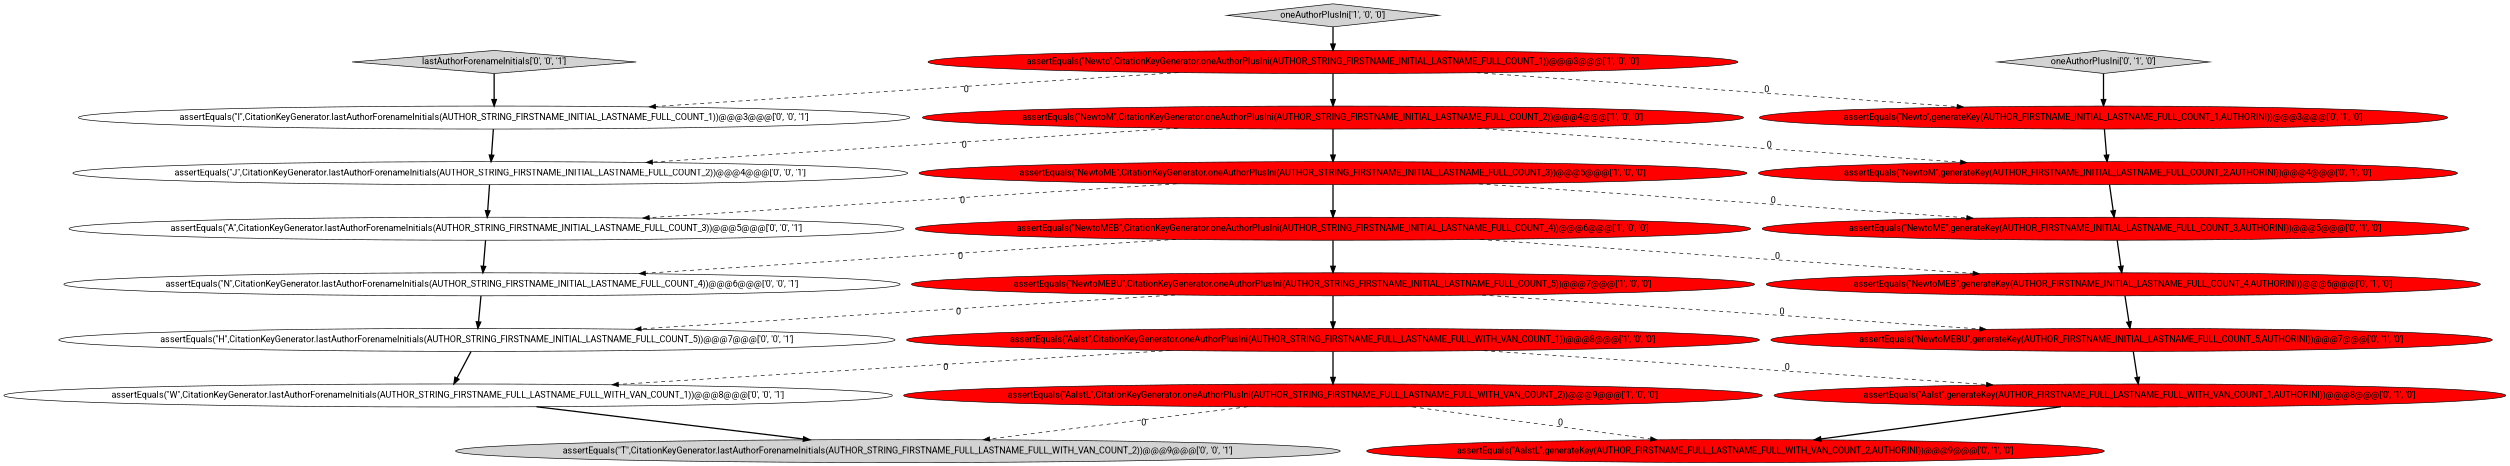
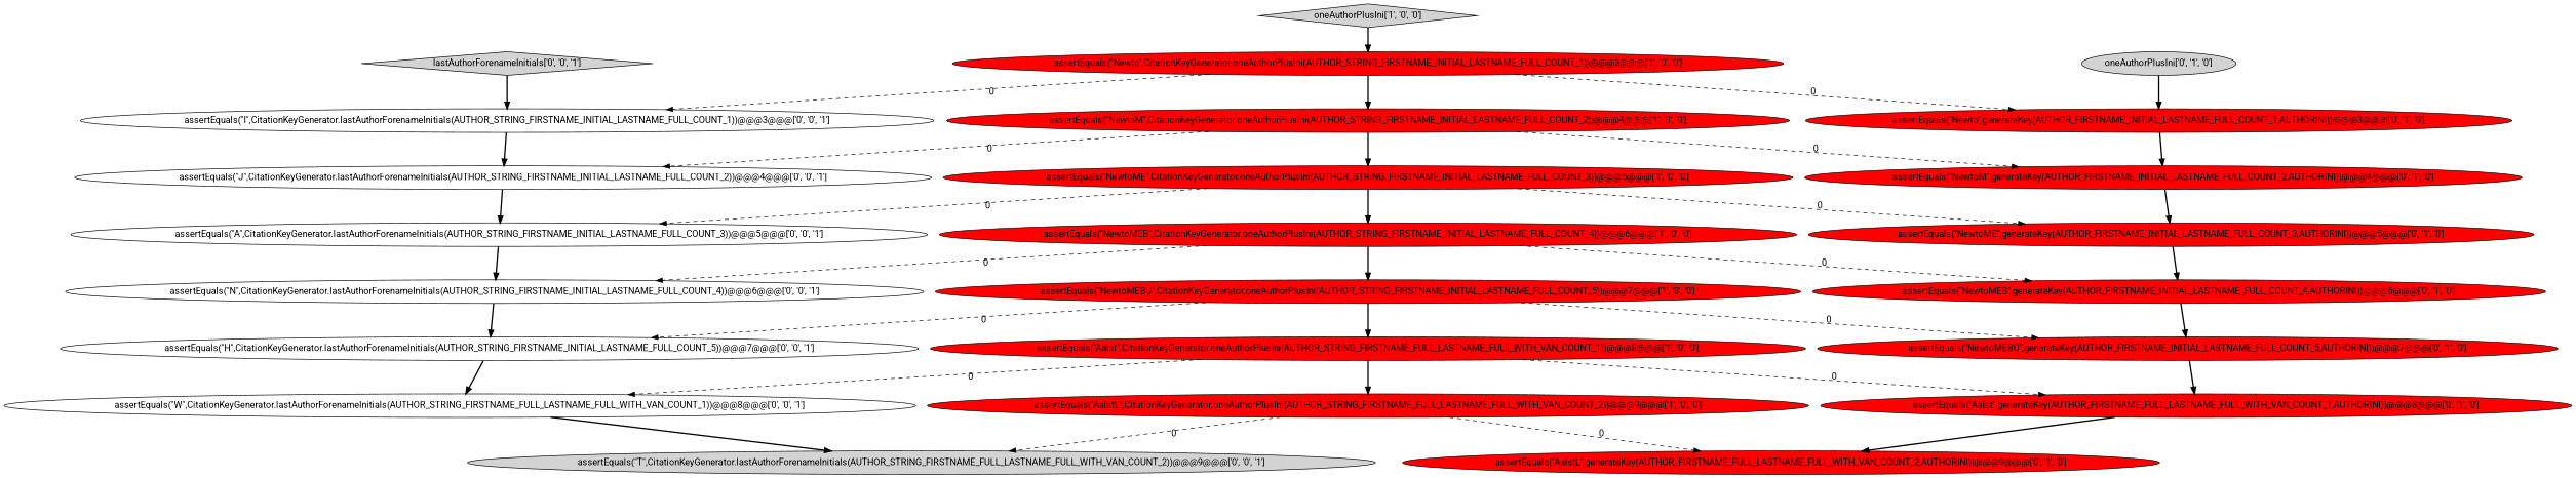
  digraph {
    fontname=Roboto
    node [fillcolor=red shape=ellipse style=filled fontname=Roboto]
    edge [style=bold fontname=Roboto]
    n1 [label="assertEquals(\"NewtoM\",generateKey(AUTHOR_FIRSTNAME_INITIAL_LASTNAME_FULL_COUNT_2,AUTHORINI))@@@4@@@['0', '1', '0']"]
    n2 [label="assertEquals(\"NewtoME\",generateKey(AUTHOR_FIRSTNAME_INITIAL_LASTNAME_FULL_COUNT_3,AUTHORINI))@@@5@@@['0', '1', '0']"]
    n3 [fillcolor=white label="assertEquals(\"N\",CitationKeyGenerator.lastAuthorForenameInitials(AUTHOR_STRING_FIRSTNAME_INITIAL_LASTNAME_FULL_COUNT_4))@@@6@@@['0', '0', '1']"]
    n4 [fillcolor=white label="assertEquals(\"H\",CitationKeyGenerator.lastAuthorForenameInitials(AUTHOR_STRING_FIRSTNAME_INITIAL_LASTNAME_FULL_COUNT_5))@@@7@@@['0', '0', '1']"]
    n5 [label="assertEquals(\"Aalst\",CitationKeyGenerator.oneAuthorPlusIni(AUTHOR_STRING_FIRSTNAME_FULL_LASTNAME_FULL_WITH_VAN_COUNT_1))@@@8@@@['1', '0', '0']"]
    n6 [label="assertEquals(\"Aalst\",generateKey(AUTHOR_FIRSTNAME_FULL_LASTNAME_FULL_WITH_VAN_COUNT_1,AUTHORINI))@@@8@@@['0', '1', '0']"]
    n7 [label="assertEquals(\"AalstL\",CitationKeyGenerator.oneAuthorPlusIni(AUTHOR_STRING_FIRSTNAME_FULL_LASTNAME_FULL_WITH_VAN_COUNT_2))@@@9@@@['1', '0', '0']"]
    n8 [fillcolor=white label="assertEquals(\"W\",CitationKeyGenerator.lastAuthorForenameInitials(AUTHOR_STRING_FIRSTNAME_FULL_LASTNAME_FULL_WITH_VAN_COUNT_1))@@@8@@@['0', '0', '1']"]
    n9 [label="assertEquals(\"Newto\",CitationKeyGenerator.oneAuthorPlusIni(AUTHOR_STRING_FIRSTNAME_INITIAL_LASTNAME_FULL_COUNT_1))@@@3@@@['1', '0', '0']"]
    n10 [label="assertEquals(\"NewtoM\",CitationKeyGenerator.oneAuthorPlusIni(AUTHOR_STRING_FIRSTNAME_INITIAL_LASTNAME_FULL_COUNT_2))@@@4@@@['1', '0', '0']"]
    n11 [fillcolor=white label="assertEquals(\"I\",CitationKeyGenerator.lastAuthorForenameInitials(AUTHOR_STRING_FIRSTNAME_INITIAL_LASTNAME_FULL_COUNT_1))@@@3@@@['0', '0', '1']"]
    n12 [label="assertEquals(\"Newto\",generateKey(AUTHOR_FIRSTNAME_INITIAL_LASTNAME_FULL_COUNT_1,AUTHORINI))@@@3@@@['0', '1', '0']"]
    n13 [fillcolor=lightgray label="assertEquals(\"T\",CitationKeyGenerator.lastAuthorForenameInitials(AUTHOR_STRING_FIRSTNAME_FULL_LASTNAME_FULL_WITH_VAN_COUNT_2))@@@9@@@['0', '0', '1']"]
    n14 [label="assertEquals(\"AalstL\",generateKey(AUTHOR_FIRSTNAME_FULL_LASTNAME_FULL_WITH_VAN_COUNT_2,AUTHORINI))@@@9@@@['0', '1', '0']"]
    n15 [label="assertEquals(\"NewtoME\",CitationKeyGenerator.oneAuthorPlusIni(AUTHOR_STRING_FIRSTNAME_INITIAL_LASTNAME_FULL_COUNT_3))@@@5@@@['1', '0', '0']"]
    n16 [fillcolor=white label="assertEquals(\"J\",CitationKeyGenerator.lastAuthorForenameInitials(AUTHOR_STRING_FIRSTNAME_INITIAL_LASTNAME_FULL_COUNT_2))@@@4@@@['0', '0', '1']"]
    n17 [label="assertEquals(\"NewtoMEB\",generateKey(AUTHOR_FIRSTNAME_INITIAL_LASTNAME_FULL_COUNT_4,AUTHORINI))@@@6@@@['0', '1', '0']"]
    n18 [label="assertEquals(\"NewtoMEBU\",generateKey(AUTHOR_FIRSTNAME_INITIAL_LASTNAME_FULL_COUNT_5,AUTHORINI))@@@7@@@['0', '1', '0']"]
    n19 [label="assertEquals(\"NewtoMEBU\",CitationKeyGenerator.oneAuthorPlusIni(AUTHOR_STRING_FIRSTNAME_INITIAL_LASTNAME_FULL_COUNT_5))@@@7@@@['1', '0', '0']"]
    n20 [fillcolor=lightgray label="oneAuthorPlusIni['1', '0', '0']" shape=diamond]
    n21 [label="assertEquals(\"NewtoMEB\",CitationKeyGenerator.oneAuthorPlusIni(AUTHOR_STRING_FIRSTNAME_INITIAL_LASTNAME_FULL_COUNT_4))@@@6@@@['1', '0', '0']"]
-   n22 [fillcolor=lightgray label="oneAuthorPlusIni['0', '1', '0']" shape=diamond]
+   n22 [fillcolor=lightgray label="oneAuthorPlusIni['0', '1', '0']"]
    n23 [fillcolor=white label="assertEquals(\"A\",CitationKeyGenerator.lastAuthorForenameInitials(AUTHOR_STRING_FIRSTNAME_INITIAL_LASTNAME_FULL_COUNT_3))@@@5@@@['0', '0', '1']"]
    n24 [fillcolor=lightgray label="lastAuthorForenameInitials['0', '0', '1']" shape=diamond]
    n1 -> n2
    n2 -> n17
    n3 -> n4
    n4 -> n8
    n5 -> n6 [label=0 style=dashed]
    n5 -> n7
    n5 -> n8 [label=0 style=dashed]
    n6 -> n14
    n7 -> n13 [label=0 style=dashed]
    n7 -> n14 [label=0 style=dashed]
    n8 -> n13
    n9 -> n10
    n9 -> n11 [label=0 style=dashed]
    n9 -> n12 [label=0 style=dashed]
    n10 -> n1 [label=0 style=dashed]
    n10 -> n15
    n10 -> n16 [label=0 style=dashed]
    n11 -> n16
    n12 -> n1
    n15 -> n2 [label=0 style=dashed]
    n15 -> n21
    n15 -> n23 [label=0 style=dashed]
    n16 -> n23
    n17 -> n18
    n18 -> n6
    n19 -> n4 [label=0 style=dashed]
    n19 -> n5
    n19 -> n18 [label=0 style=dashed]
    n20 -> n9
    n21 -> n3 [label=0 style=dashed]
    n21 -> n17 [label=0 style=dashed]
    n21 -> n19
    n22 -> n12
    n23 -> n3
    n24 -> n11
  }
